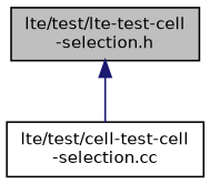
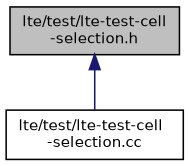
  digraph {
    node [color=black fontname=Helvetica fontsize=10 shape=record style=filled]
    n1 [fillcolor=grey75 fontcolor=black height=0.2 label="lte/test/lte-test-cell\l-selection.h" width=0.4]
-   n2 [fillcolor=white height=0.2 label="lte/test/cell-test-cell\l-selection.cc" width=0.4]
+   n2 [fillcolor=white height=0.2 label="lte/test/lte-test-cell\l-selection.cc" width=0.4]
    n1 -> n2 [color=midnightblue dir=back fontname=Helvetica fontsize=10 labelfontname=Helvetica labelfontsize=10 style=solid]
  }
